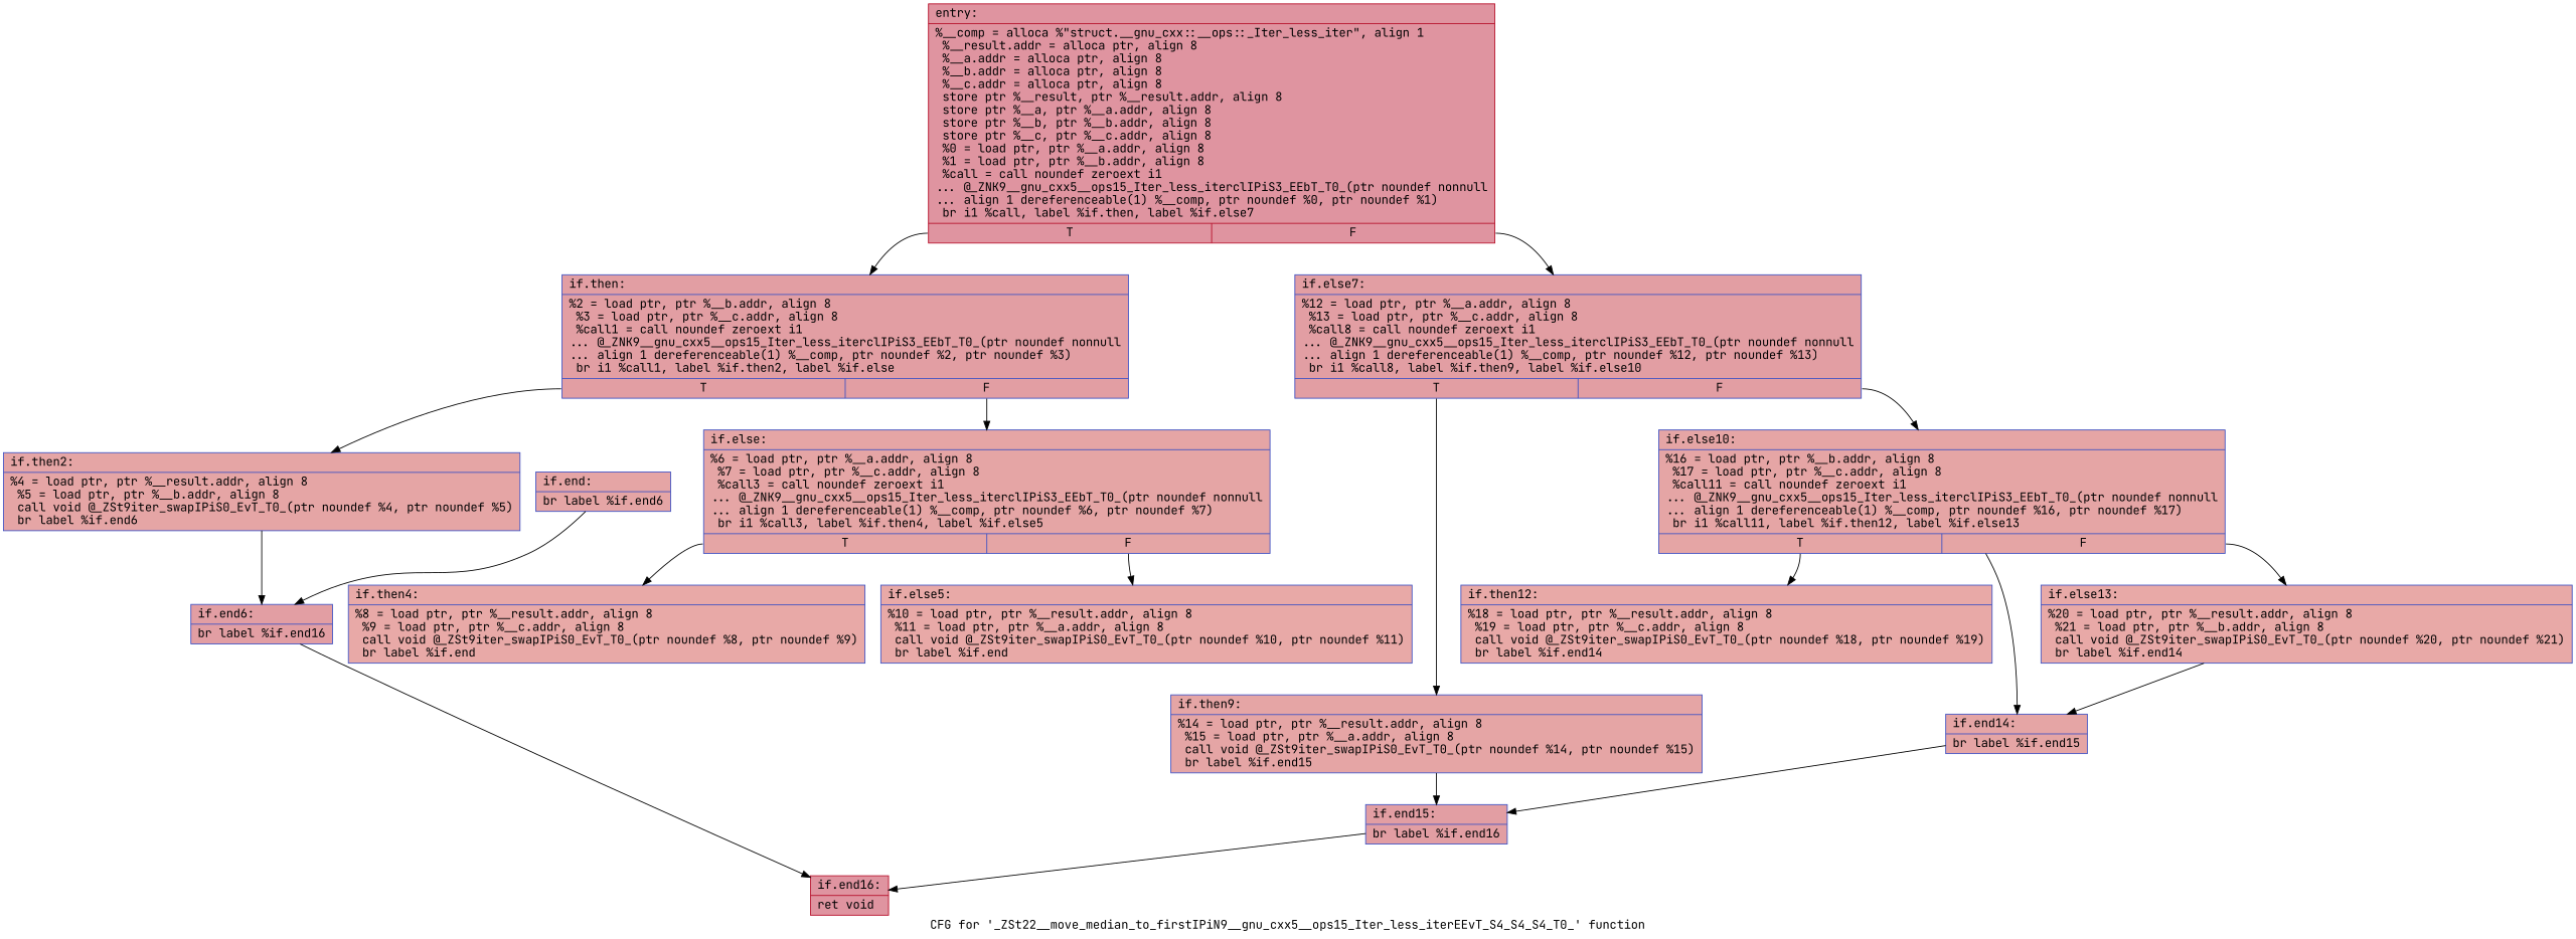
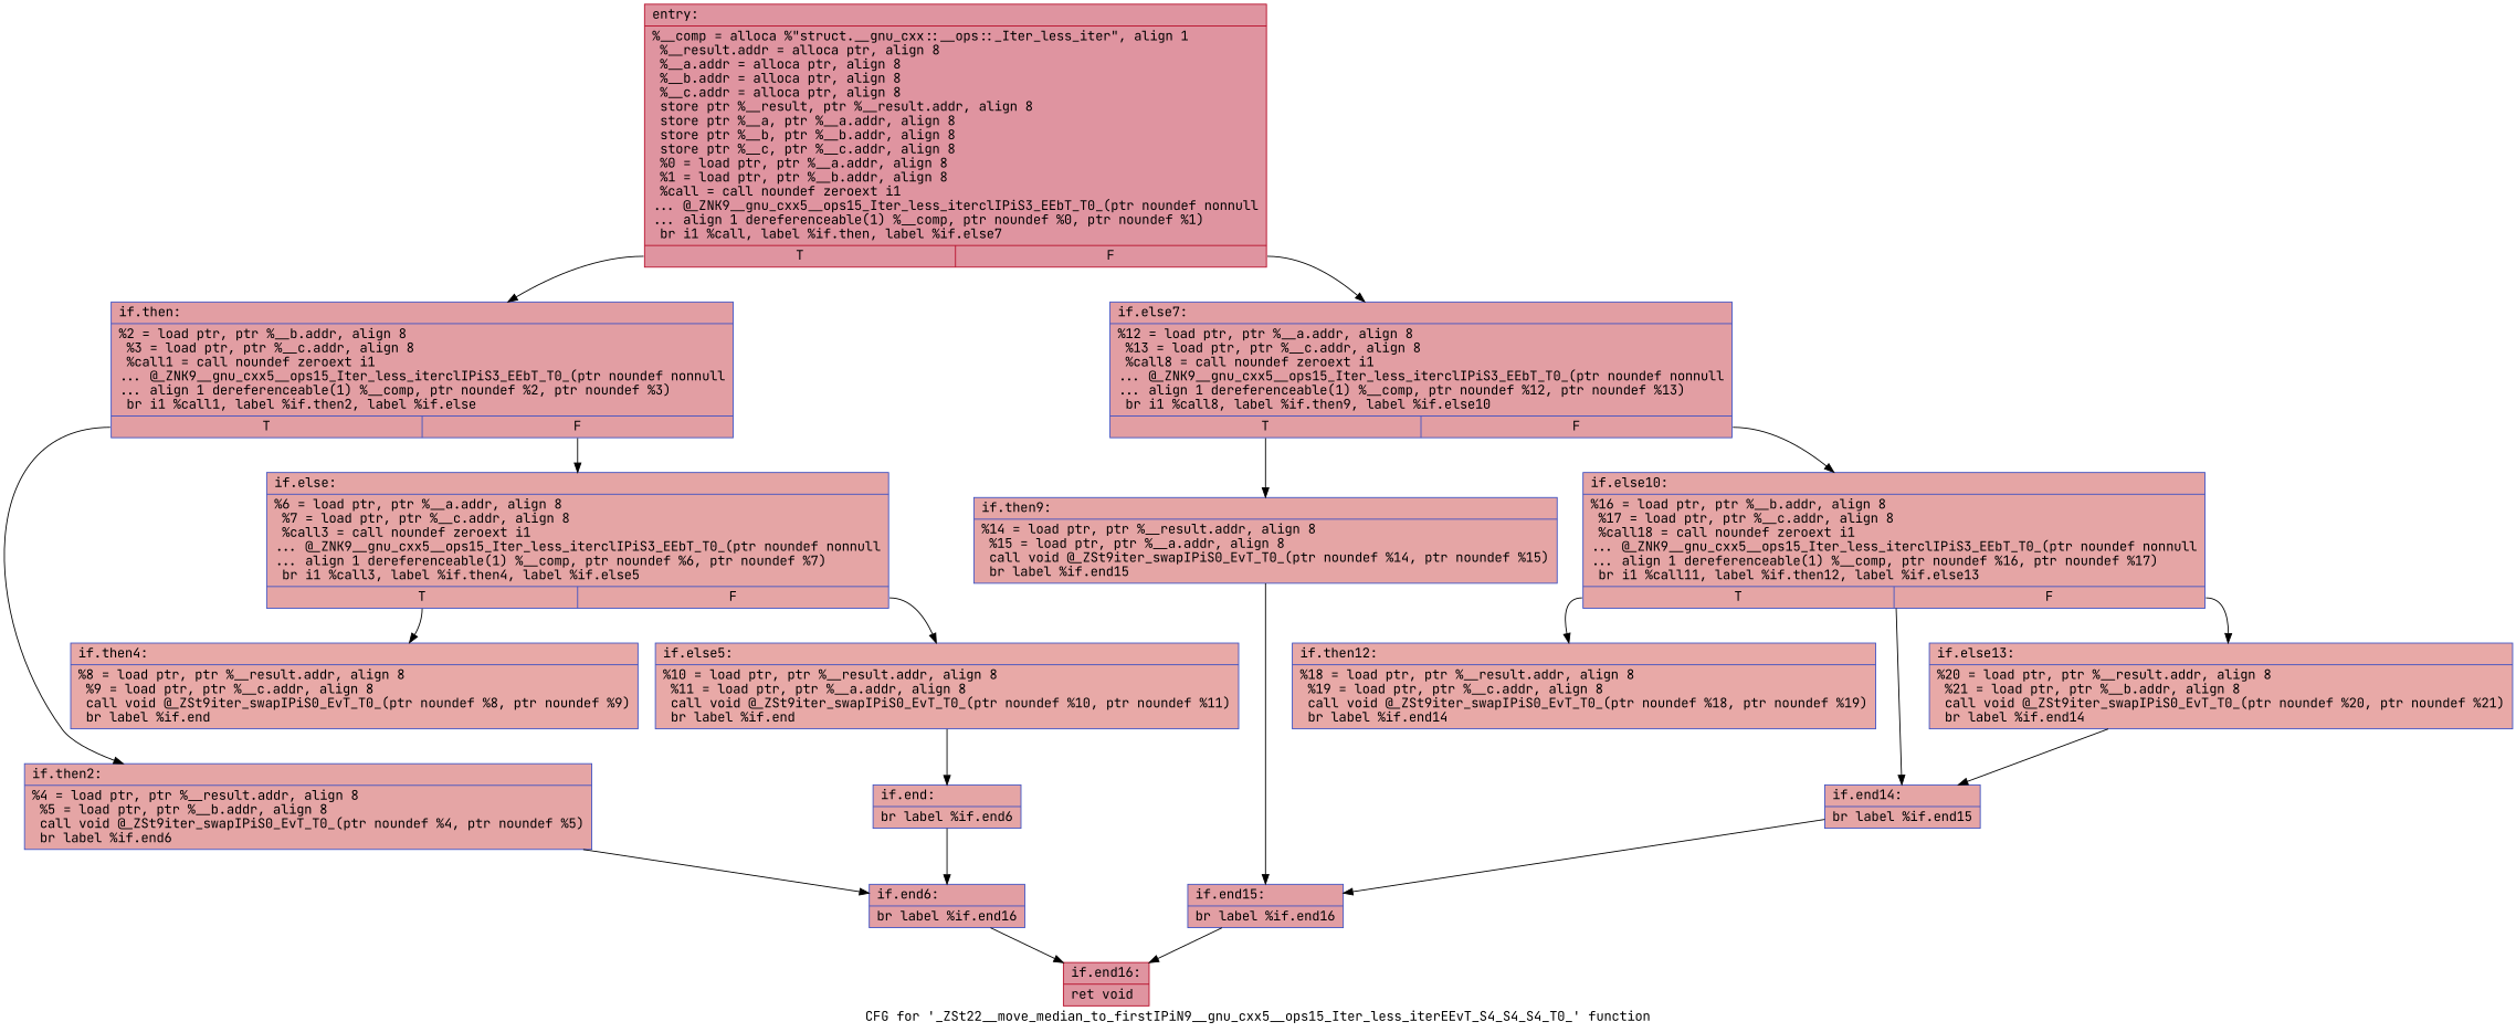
  digraph {
    fontname="JetBrains Mono"
    label="CFG for '_ZSt22__move_median_to_firstIPiN9__gnu_cxx5__ops15_Iter_less_iterEEvT_S4_S4_S4_T0_' function"
    node [color="#3d50c3ff" fillcolor="#c5333470" fontname="JetBrains Mono" shape=record style=filled]
    edge [fontname="JetBrains Mono"]
    n1 [color="#b70d28ff" fillcolor="#b70d2870" label="{entry:\l|  %__comp = alloca %\"struct.__gnu_cxx::__ops::_Iter_less_iter\", align 1\l  %__result.addr = alloca ptr, align 8\l  %__a.addr = alloca ptr, align 8\l  %__b.addr = alloca ptr, align 8\l  %__c.addr = alloca ptr, align 8\l  store ptr %__result, ptr %__result.addr, align 8\l  store ptr %__a, ptr %__a.addr, align 8\l  store ptr %__b, ptr %__b.addr, align 8\l  store ptr %__c, ptr %__c.addr, align 8\l  %0 = load ptr, ptr %__a.addr, align 8\l  %1 = load ptr, ptr %__b.addr, align 8\l  %call = call noundef zeroext i1\l... @_ZNK9__gnu_cxx5__ops15_Iter_less_iterclIPiS3_EEbT_T0_(ptr noundef nonnull\l... align 1 dereferenceable(1) %__comp, ptr noundef %0, ptr noundef %1)\l  br i1 %call, label %if.then, label %if.else7\l|{<s0>T|<s1>F}}"]
    n2 [fillcolor="#be242e70" label="{if.then:\l|  %2 = load ptr, ptr %__b.addr, align 8\l  %3 = load ptr, ptr %__c.addr, align 8\l  %call1 = call noundef zeroext i1\l... @_ZNK9__gnu_cxx5__ops15_Iter_less_iterclIPiS3_EEbT_T0_(ptr noundef nonnull\l... align 1 dereferenceable(1) %__comp, ptr noundef %2, ptr noundef %3)\l  br i1 %call1, label %if.then2, label %if.else\l|{<s0>T|<s1>F}}"]
    n3 [fillcolor="#be242e70" label="{if.else7:\l|  %12 = load ptr, ptr %__a.addr, align 8\l  %13 = load ptr, ptr %__c.addr, align 8\l  %call8 = call noundef zeroext i1\l... @_ZNK9__gnu_cxx5__ops15_Iter_less_iterclIPiS3_EEbT_T0_(ptr noundef nonnull\l... align 1 dereferenceable(1) %__comp, ptr noundef %12, ptr noundef %13)\l  br i1 %call8, label %if.then9, label %if.else10\l|{<s0>T|<s1>F}}"]
    n4 [label="{if.then2:\l|  %4 = load ptr, ptr %__result.addr, align 8\l  %5 = load ptr, ptr %__b.addr, align 8\l  call void @_ZSt9iter_swapIPiS0_EvT_T0_(ptr noundef %4, ptr noundef %5)\l  br label %if.end6\l}"]
    n5 [label="{if.else:\l|  %6 = load ptr, ptr %__a.addr, align 8\l  %7 = load ptr, ptr %__c.addr, align 8\l  %call3 = call noundef zeroext i1\l... @_ZNK9__gnu_cxx5__ops15_Iter_less_iterclIPiS3_EEbT_T0_(ptr noundef nonnull\l... align 1 dereferenceable(1) %__comp, ptr noundef %6, ptr noundef %7)\l  br i1 %call3, label %if.then4, label %if.else5\l|{<s0>T|<s1>F}}"]
    n6 [label="{if.then9:\l|  %14 = load ptr, ptr %__result.addr, align 8\l  %15 = load ptr, ptr %__a.addr, align 8\l  call void @_ZSt9iter_swapIPiS0_EvT_T0_(ptr noundef %14, ptr noundef %15)\l  br label %if.end15\l}"]
-   n7 [label="{if.else10:\l|  %16 = load ptr, ptr %__b.addr, align 8\l  %17 = load ptr, ptr %__c.addr, align 8\l  %call11 = call noundef zeroext i1\l... @_ZNK9__gnu_cxx5__ops15_Iter_less_iterclIPiS3_EEbT_T0_(ptr noundef nonnull\l... align 1 dereferenceable(1) %__comp, ptr noundef %16, ptr noundef %17)\l  br i1 %call11, label %if.then12, label %if.else13\l|{<s0>T|<s1>F}}"]
+   n7 [label="{if.else10:\l|  %16 = load ptr, ptr %__b.addr, align 8\l  %17 = load ptr, ptr %__c.addr, align 8\l  %call18 = call noundef zeroext i1\l... @_ZNK9__gnu_cxx5__ops15_Iter_less_iterclIPiS3_EEbT_T0_(ptr noundef nonnull\l... align 1 dereferenceable(1) %__comp, ptr noundef %16, ptr noundef %17)\l  br i1 %call11, label %if.then12, label %if.else13\l|{<s0>T|<s1>F}}"]
    n8 [fillcolor="#be242e70" label="{if.end6:\l|  br label %if.end16\l}"]
    n9 [fillcolor="#ca3b3770" label="{if.then4:\l|  %8 = load ptr, ptr %__result.addr, align 8\l  %9 = load ptr, ptr %__c.addr, align 8\l  call void @_ZSt9iter_swapIPiS0_EvT_T0_(ptr noundef %8, ptr noundef %9)\l  br label %if.end\l}"]
    n10 [fillcolor="#ca3b3770" label="{if.else5:\l|  %10 = load ptr, ptr %__result.addr, align 8\l  %11 = load ptr, ptr %__a.addr, align 8\l  call void @_ZSt9iter_swapIPiS0_EvT_T0_(ptr noundef %10, ptr noundef %11)\l  br label %if.end\l}"]
    n11 [fillcolor="#be242e70" label="{if.end15:\l|  br label %if.end16\l}"]
    n12 [fillcolor="#ca3b3770" label="{if.then12:\l|  %18 = load ptr, ptr %__result.addr, align 8\l  %19 = load ptr, ptr %__c.addr, align 8\l  call void @_ZSt9iter_swapIPiS0_EvT_T0_(ptr noundef %18, ptr noundef %19)\l  br label %if.end14\l}"]
    n13 [fillcolor="#ca3b3770" label="{if.else13:\l|  %20 = load ptr, ptr %__result.addr, align 8\l  %21 = load ptr, ptr %__b.addr, align 8\l  call void @_ZSt9iter_swapIPiS0_EvT_T0_(ptr noundef %20, ptr noundef %21)\l  br label %if.end14\l}"]
    n14 [label="{if.end14:\l|  br label %if.end15\l}"]
    n15 [color="#b70d28ff" fillcolor="#b70d2870" label="{if.end16:\l|  ret void\l}"]
    n16 [label="{if.end:\l|  br label %if.end6\l}"]
    n1 -> n2 [tailport=s0]
    n1 -> n3 [tailport=s1]
    n2 -> n4 [tailport=s0]
    n2 -> n5 [tailport=s1]
    n3 -> n6 [tailport=s0]
    n3 -> n7 [tailport=s1]
    n4 -> n8
    n5 -> n9 [tailport=s0]
    n5 -> n10 [tailport=s1]
    n6 -> n11
    n7 -> n12 [tailport=s0]
    n7 -> n13 [tailport=s1]
    n7 -> n14
    n8 -> n15
+   n10 -> n16
    n11 -> n15
    n13 -> n14
    n14 -> n11
    n16 -> n8
  }
